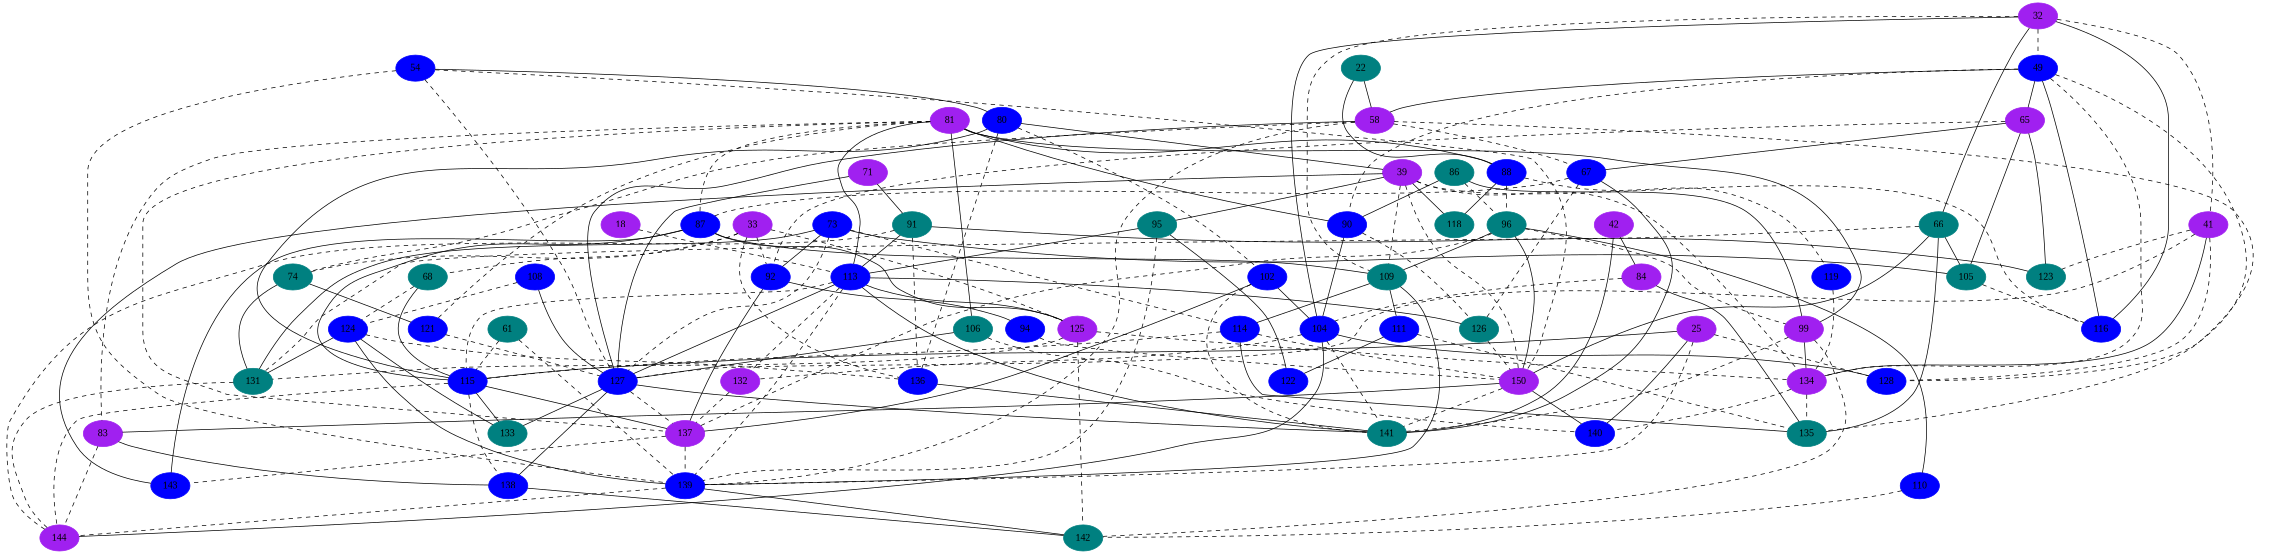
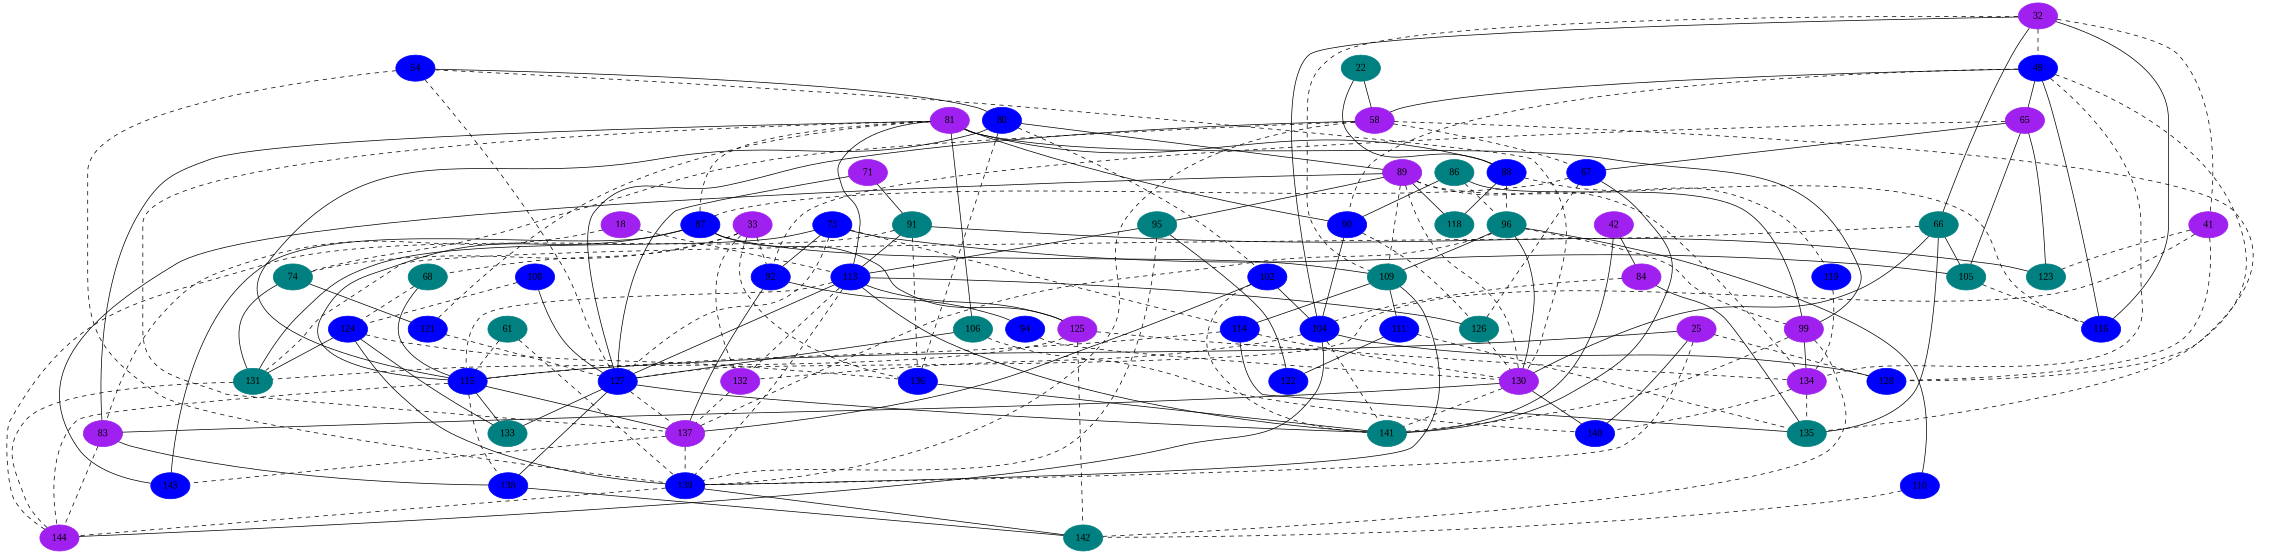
  graph {
    fontname="Liberation Serif"
    node [color=blue fontname="Liberation Serif" style=filled]
    edge [fontname="Liberation Serif" style=dashed]
    18 [color=purple]
    83 [color=purple]
    113 [super="+107"]
    138
    144 [color=purple super="+47+63"]
    115 [super="+16+69"]
    139 [super="+43+55"]
    132 [color=purple]
    127 [super="+31+101"]
    126 [color=teal]
    141 [color=teal super="+48+129+45"]
    125 [color=purple]
    58 [color=purple super="+1+8"]
    74 [color=teal super="+13"]
    67 [super="+56"]
    135 [color=teal super="+112"]
    22 [color=teal]
    88
    96 [color=teal super="+64+77"]
    118 [color=teal]
    119
    137 [color=purple super="+103"]
    133 [color=teal]
    25 [color=purple]
    128 [super="+40"]
    140
    142 [color=teal]
    32 [color=purple super="+27"]
    41 [color=purple super="+7"]
    49 [super="+34+21"]
    66 [color=teal super="+12"]
    104 [super="+51"]
    109 [color=teal super="+57"]
    116
    123 [color=teal]
    134 [color=purple super="+117+76"]
    65 [color=purple super="+3"]
    90 [super="+72"]
-   130 [color=purple super="+120" label=150]
+   130 [color=purple super="+120"]
    105 [color=teal]
    131 [color=teal super="+60"]
    114 [super="+2"]
    111
    33 [color=purple]
    68 [color=teal]
    92
    136
    124
    121
    94
    54 [super="+53"]
    80 [super="+4+14"]
-   89 [color=purple super="+42" label=39]
+   89 [color=purple super="+42"]
    102 [super="+11+100+97"]
    87 [super="+26"]
    61 [color=teal]
    143 [super="+44"]
    73
    n59 [color=purple label=71]
    91 [color=teal]
    95 [color=teal]
    81 [color=purple super="+79+62"]
    99 [color=purple super="+52"]
    106 [color=teal super="+20"]
    n65 [color=purple label=42]
    84 [color=purple]
    86 [color=teal]
    110
    122
    108 [super="+36"]
+   18 -- 83
    18 -- 113
    83 -- 138 [style=solid]
    83 -- 144
    113 -- 115 [weight=2]
    113 -- 139
    113 -- 132
    113 -- 127 [style=solid]
    113 -- 126 [style=solid]
    113 -- 141 [style=solid weight=2]
    113 -- 125 [style=solid]
    138 -- 142 [style=solid]
    115 -- 138
    115 -- 144
    115 -- 137 [style=solid weight=2]
    115 -- 133 [style=solid]
    139 -- 144 [weight=2]
    139 -- 142 [style=solid]
    132 -- 137
    127 -- 138 [style=solid]
    127 -- 141 [style=solid weight=2]
    127 -- 137
    127 -- 133 [style=solid]
    126 -- 130
    125 -- 142
    125 -- 134
    125 -- 131
    58 -- 139 [weight=2]
    58 -- 127 [style=solid]
    58 -- 74
    58 -- 67
    58 -- 135 [weight=2]
    74 -- 131 [style=solid]
    74 -- 121 [style=solid]
    67 -- 126
    67 -- 141 [style=solid]
    67 -- 87
    22 -- 58 [style=solid]
    22 -- 88 [style=solid]
    88 -- 96
    88 -- 118 [style=solid]
    88 -- 119
    96 -- 137 [weight=2]
    96 -- 109 [style=solid]
    96 -- 130 [style=solid weight=2]
    96 -- 99
    96 -- 110 [style=solid]
    119 -- 134
    137 -- 139 [weight=2]
    137 -- 143
    25 -- 115 [style=solid]
    25 -- 139
    25 -- 128
    25 -- 140 [style=solid]
    32 -- 41
    32 -- 49
    32 -- 66 [style=solid]
    32 -- 104 [style=solid]
    32 -- 109
    32 -- 116 [style=solid weight=2]
    41 -- 127
    41 -- 128
    41 -- 123
-   41 -- 134 [style=solid]
    49 -- 58 [style=solid]
    49 -- 128
    49 -- 116 [style=solid]
    49 -- 134
    49 -- 65 [style=solid]
    49 -- 90
    66 -- 135 [style=solid]
    66 -- 130 [style=solid]
    66 -- 105 [style=solid]
    66 -- 131
    104 -- 144 [style=solid]
    104 -- 132
    104 -- 141
    104 -- 128 [style=solid]
    109 -- 139 [style=solid]
    109 -- 114 [style=solid]
    109 -- 111 [style=solid]
    134 -- 135
    134 -- 140
    65 -- 67 [style=solid]
    65 -- 123 [style=solid]
    65 -- 105 [style=solid]
    65 -- 92
    90 -- 126
    90 -- 104 [style=solid]
    130 -- 83 [style=solid]
    130 -- 141
    130 -- 140 [style=solid]
    105 -- 116
    131 -- 144 [weight=2]
    114 -- 115
    114 -- 135 [style=solid]
    114 -- 130
    111 -- 135
    111 -- 122 [style=solid]
-   33 -- 125
+   33 -- 132
    33 -- 74
    33 -- 68
    33 -- 92
    33 -- 136
    68 -- 115 [style=solid weight=2]
    68 -- 124
    92 -- 137 [style=solid]
    92 -- 94 [style=solid]
    136 -- 141 [style=solid]
    124 -- 139 [style=solid]
    124 -- 133 [style=solid]
    124 -- 131 [style=solid]
    124 -- 136
    121 -- 127
    94 -- 130
    54 -- 139 [weight=2]
    54 -- 127
    54 -- 130
    54 -- 80 [style=solid]
    80 -- 115 [style=solid weight=2]
    80 -- 136
    80 -- 89 [style=solid weight=2]
    80 -- 102
    89 -- 118 [style=solid]
    89 -- 109 [weight=2]
    89 -- 116
    89 -- 134 [weight=3]
    89 -- 130
    89 -- 143 [style=solid]
    89 -- 95 [style=solid]
    102 -- 141 [weight=2]
    102 -- 137 [style=solid weight=2]
    102 -- 104 [style=solid]
    87 -- 115 [style=solid]
    87 -- 125 [style=solid]
    87 -- 109 [style=solid]
    87 -- 143 [style=solid]
    61 -- 115
    61 -- 139
    73 -- 127
    73 -- 105 [style=solid]
    73 -- 131 [style=solid]
    73 -- 114
    73 -- 92 [style=solid]
    n59 -- 127 [style=solid]
    n59 -- 91 [style=solid]
    91 -- 113 [style=solid]
    91 -- 144
    91 -- 123 [style=solid]
    91 -- 136
    95 -- 113 [style=solid]
    95 -- 139
    95 -- 122 [style=solid]
-   81 -- 83
+   81 -- 83 [style=solid]
    81 -- 113 [style=solid]
    81 -- 88 [style=solid weight=3]
    81 -- 137
    81 -- 90 [style=solid]
    81 -- 121
    81 -- 87
    81 -- 99 [style=solid]
    81 -- 106 [style=solid]
    99 -- 141 [weight=2]
    99 -- 142
    99 -- 134 [style=solid weight=2]
    106 -- 127 [style=solid]
    106 -- 140
    n65 -- 141 [style=solid weight=4]
    n65 -- 84 [style=solid]
    84 -- 135 [style=solid]
    84 -- 104
    86 -- 96
    86 -- 90 [style=solid]
    86 -- 99 [style=solid]
    110 -- 142
    108 -- 127 [style=solid weight=2]
    108 -- 124
  }
